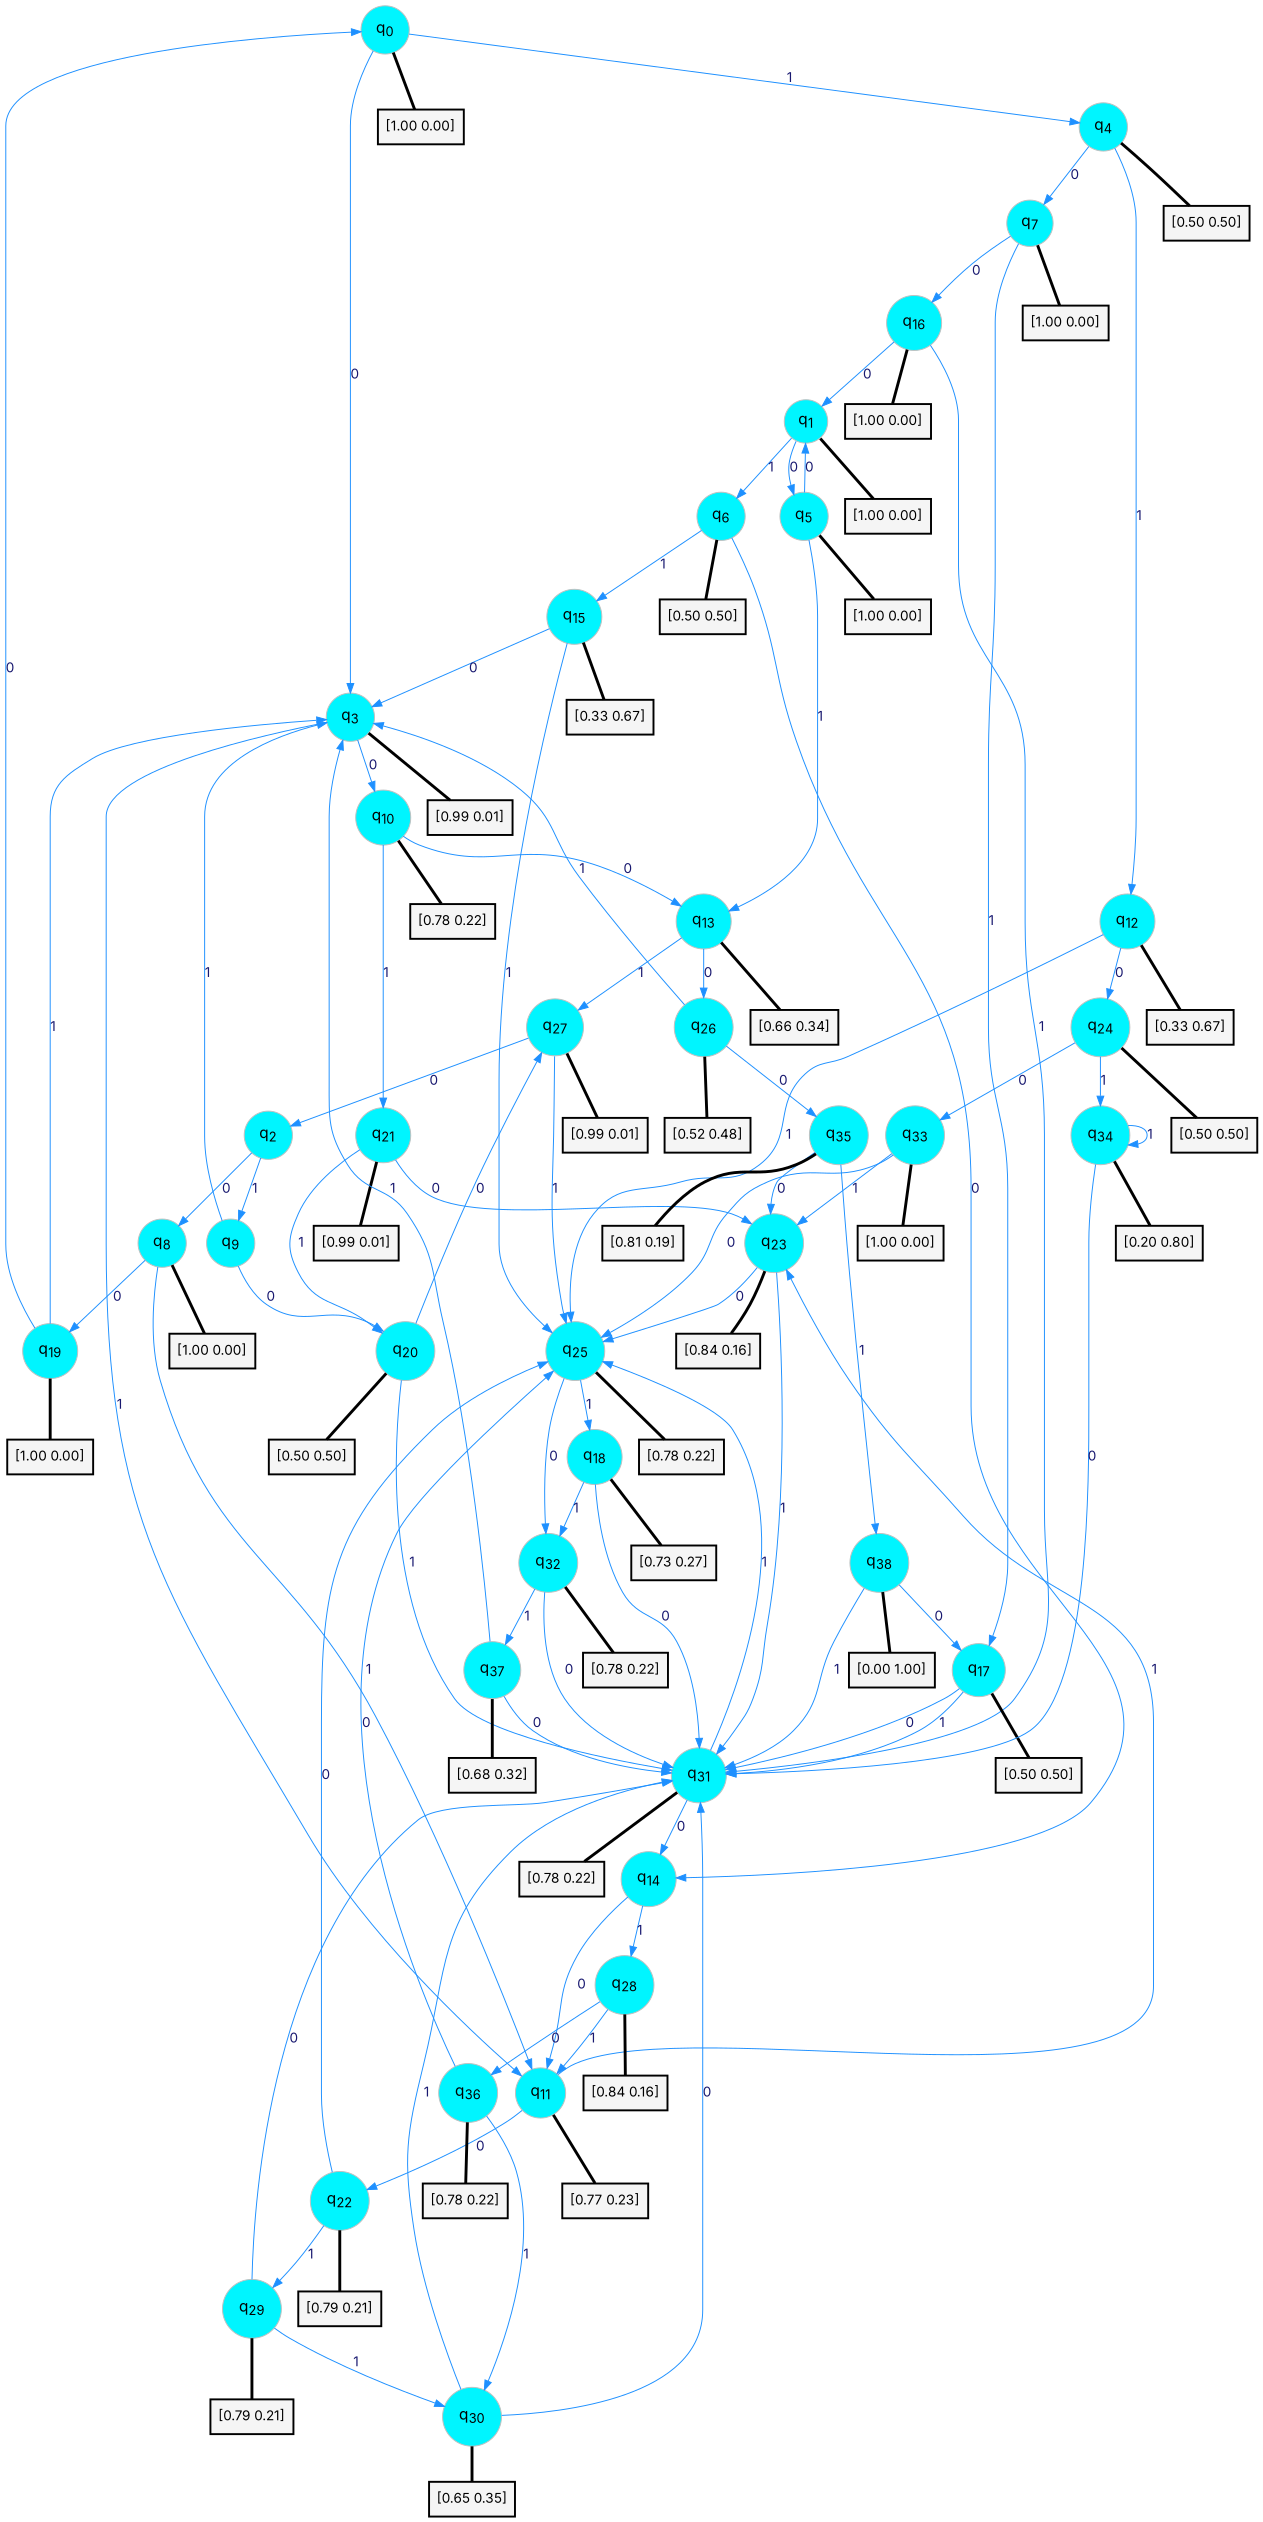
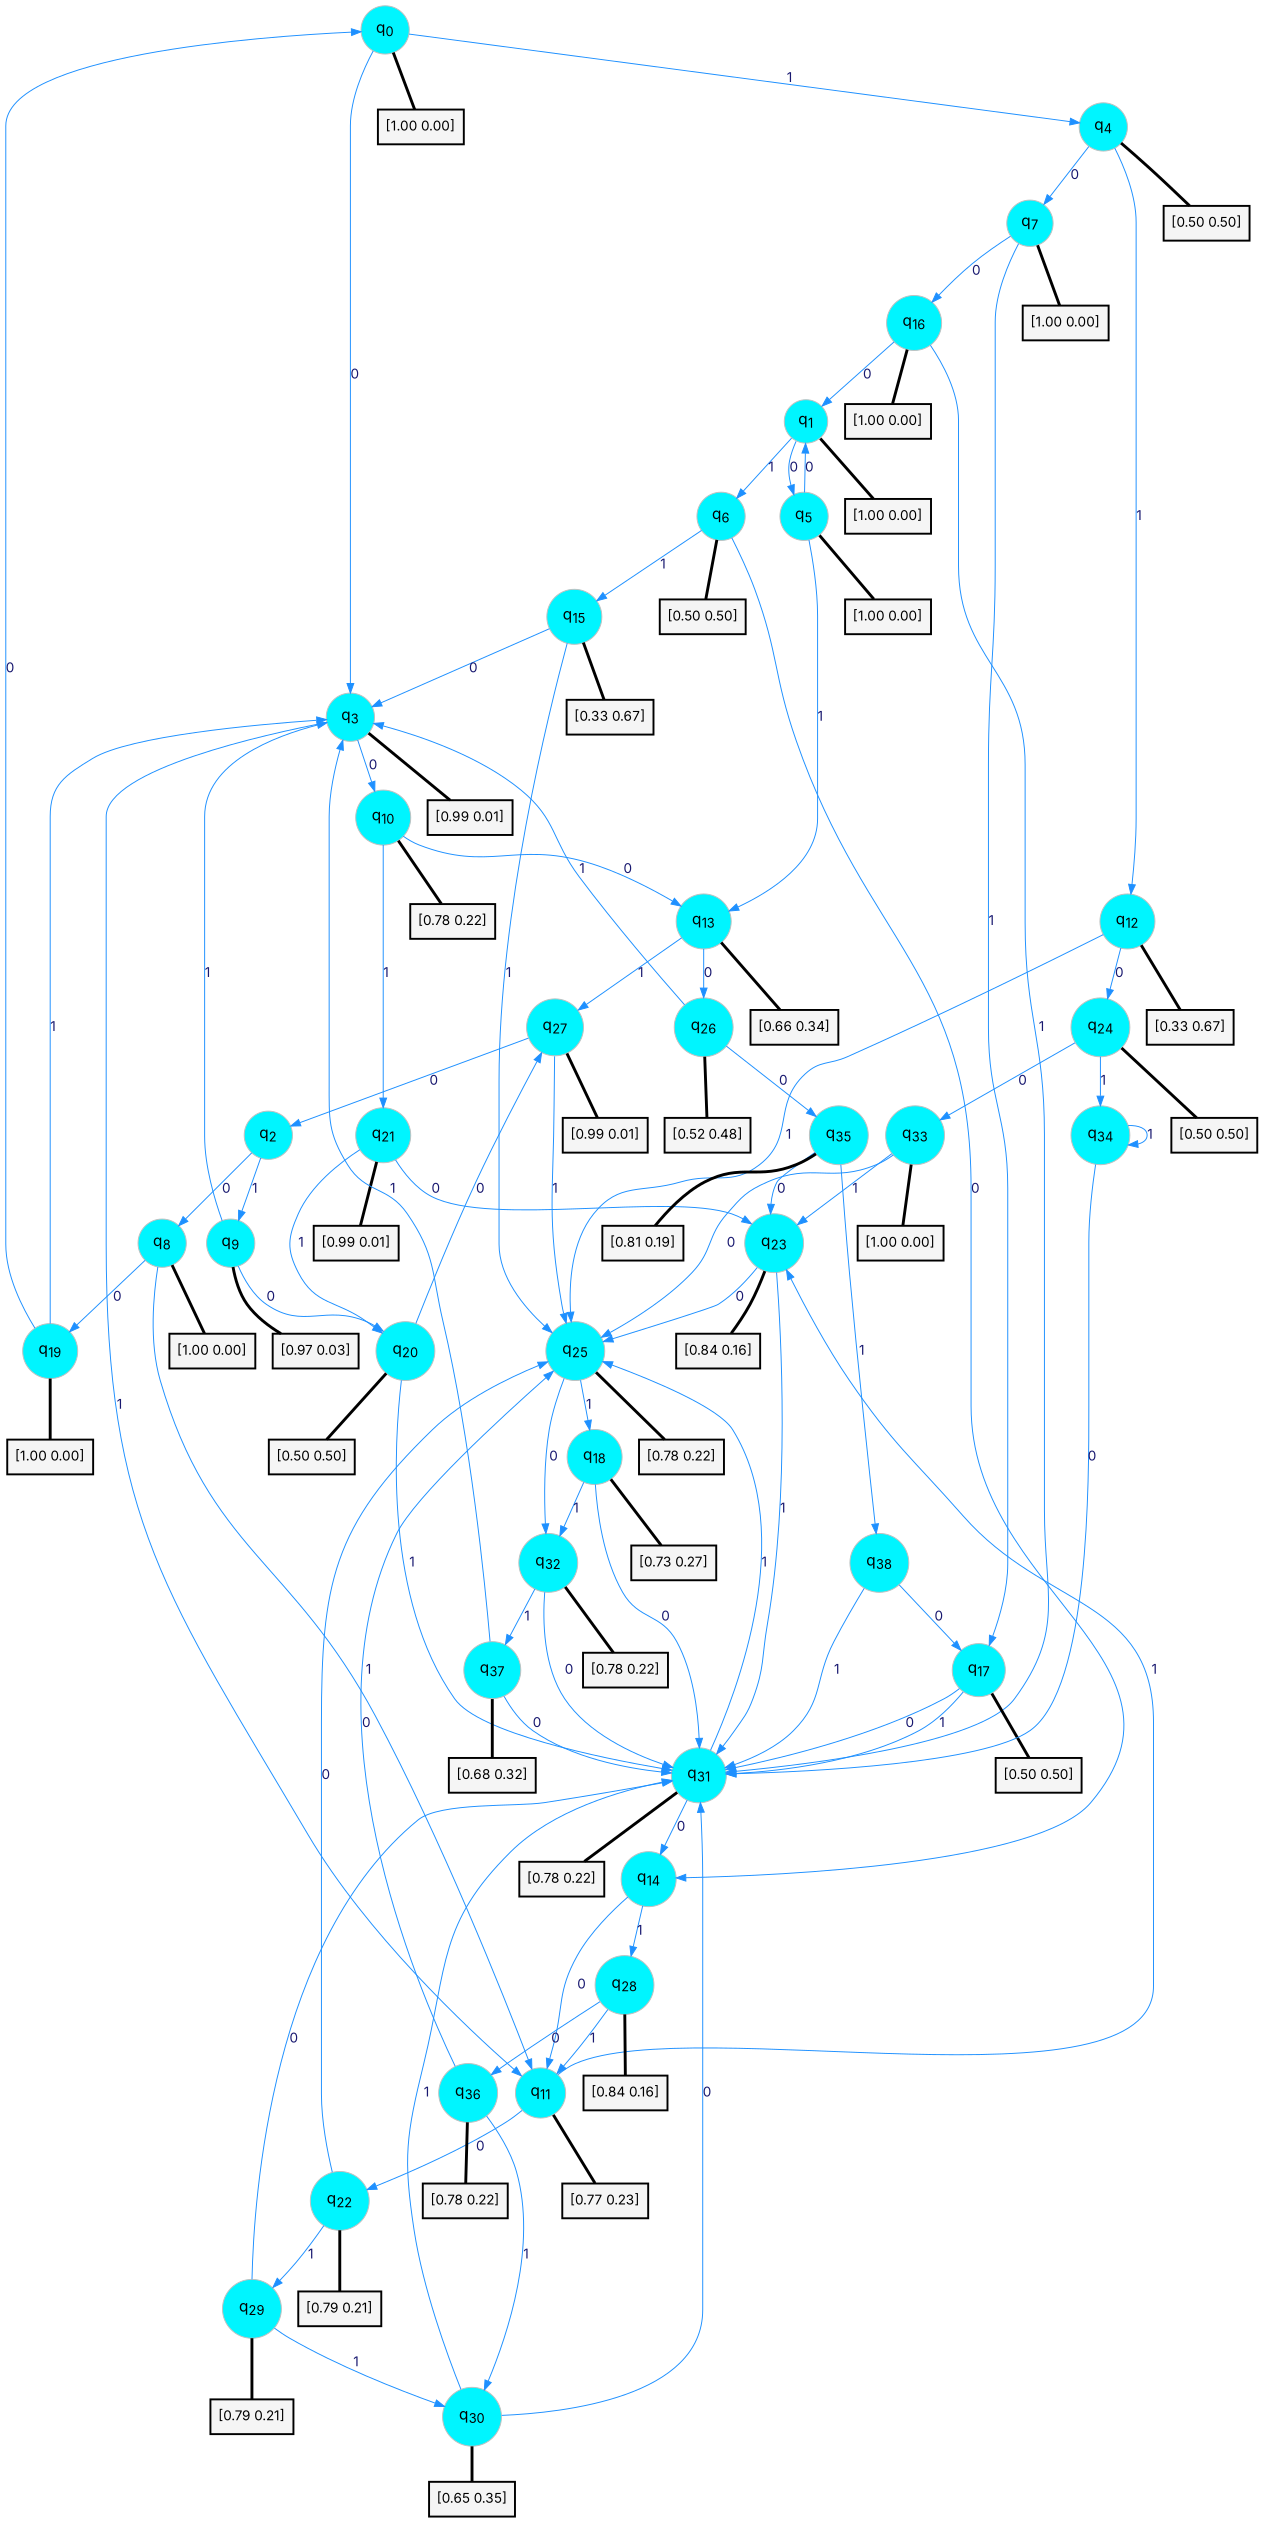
  digraph {
    fontname=Inter
    rankdir=TD
    node [color=gray fillcolor=turquoise1 fontcolor=black fontname=Inter fontsize=16 fontweight=bold shape=circle style=filled]
    edge [arrowsize=1 color=dodgerblue1 fontcolor=midnightblue fontname=Inter fontweight=bold penwidth=1 style=solid weight=20]
    n1 [label=<q<SUB>0</SUB>>]
    n2 [label=<q<SUB>3</SUB>>]
    n3 [label=<q<SUB>4</SUB>>]
    n4 [color=black fillcolor=whitesmoke fontsize=14 label="[1.00 0.00]" penwidth=2 shape=box]
    n5 [label=<q<SUB>10</SUB>>]
    n6 [label=<q<SUB>11</SUB>>]
    n7 [color=black fillcolor=whitesmoke fontsize=14 label="[0.99 0.01]" penwidth=2 shape=box]
    n8 [label=<q<SUB>7</SUB>>]
    n9 [label=<q<SUB>12</SUB>>]
    n10 [color=black fillcolor=whitesmoke fontsize=14 label="[0.50 0.50]" penwidth=2 shape=box]
    n11 [label=<q<SUB>1</SUB>>]
    n12 [label=<q<SUB>5</SUB>>]
    n13 [label=<q<SUB>6</SUB>>]
    n14 [color=black fillcolor=whitesmoke fontsize=14 label="[1.00 0.00]" penwidth=2 shape=box]
    n15 [label=<q<SUB>13</SUB>>]
    n16 [color=black fillcolor=whitesmoke fontsize=14 label="[1.00 0.00]" penwidth=2 shape=box]
    n17 [label=<q<SUB>14</SUB>>]
    n18 [label=<q<SUB>15</SUB>>]
    n19 [color=black fillcolor=whitesmoke fontsize=14 label="[0.50 0.50]" penwidth=2 shape=box]
    n20 [label=<q<SUB>2</SUB>>]
    n21 [label=<q<SUB>8</SUB>>]
    n22 [label=<q<SUB>9</SUB>>]
    n23 [label=<q<SUB>19</SUB>>]
    n24 [color=black fillcolor=whitesmoke fontsize=14 label="[1.00 0.00]" penwidth=2 shape=box]
    n25 [label=<q<SUB>20</SUB>>]
+   n26 [color=black fillcolor=whitesmoke fontsize=14 label="[0.97 0.03]" penwidth=2 shape=box]
    n27 [label=<q<SUB>21</SUB>>]
    n28 [color=black fillcolor=whitesmoke fontsize=14 label="[0.78 0.22]" penwidth=2 shape=box]
    n29 [label=<q<SUB>22</SUB>>]
    n30 [label=<q<SUB>23</SUB>>]
    n31 [color=black fillcolor=whitesmoke fontsize=14 label="[0.77 0.23]" penwidth=2 shape=box]
    n32 [label=<q<SUB>16</SUB>>]
    n33 [label=<q<SUB>17</SUB>>]
    n34 [color=black fillcolor=whitesmoke fontsize=14 label="[1.00 0.00]" penwidth=2 shape=box]
    n35 [label=<q<SUB>24</SUB>>]
    n36 [label=<q<SUB>25</SUB>>]
    n37 [color=black fillcolor=whitesmoke fontsize=14 label="[0.33 0.67]" penwidth=2 shape=box]
    n38 [label=<q<SUB>26</SUB>>]
    n39 [label=<q<SUB>27</SUB>>]
    n40 [color=black fillcolor=whitesmoke fontsize=14 label="[0.66 0.34]" penwidth=2 shape=box]
    n41 [label=<q<SUB>28</SUB>>]
    n42 [color=black fillcolor=whitesmoke fontsize=14 label="[0.33 0.67]" penwidth=2 shape=box]
    n43 [label=<q<SUB>31</SUB>>]
    n44 [color=black fillcolor=whitesmoke fontsize=14 label="[1.00 0.00]" penwidth=2 shape=box]
    n45 [color=black fillcolor=whitesmoke fontsize=14 label="[0.50 0.50]" penwidth=2 shape=box]
    n46 [color=black fillcolor=whitesmoke fontsize=14 label="[1.00 0.00]" penwidth=2 shape=box]
    n47 [color=black fillcolor=whitesmoke fontsize=14 label="[0.50 0.50]" penwidth=2 shape=box]
    n48 [color=black fillcolor=whitesmoke fontsize=14 label="[0.99 0.01]" penwidth=2 shape=box]
    n49 [label=<q<SUB>29</SUB>>]
    n50 [color=black fillcolor=whitesmoke fontsize=14 label="[0.79 0.21]" penwidth=2 shape=box]
    n51 [color=black fillcolor=whitesmoke fontsize=14 label="[0.84 0.16]" penwidth=2 shape=box]
    n52 [label=<q<SUB>33</SUB>>]
    n53 [label=<q<SUB>34</SUB>>]
    n54 [color=black fillcolor=whitesmoke fontsize=14 label="[0.50 0.50]" penwidth=2 shape=box]
    n55 [label=<q<SUB>18</SUB>>]
    n56 [label=<q<SUB>32</SUB>>]
    n57 [color=black fillcolor=whitesmoke fontsize=14 label="[0.78 0.22]" penwidth=2 shape=box]
    n58 [label=<q<SUB>35</SUB>>]
    n59 [color=black fillcolor=whitesmoke fontsize=14 label="[0.52 0.48]" penwidth=2 shape=box]
    n60 [color=black fillcolor=whitesmoke fontsize=14 label="[0.99 0.01]" penwidth=2 shape=box]
    n61 [label=<q<SUB>36</SUB>>]
    n62 [color=black fillcolor=whitesmoke fontsize=14 label="[0.84 0.16]" penwidth=2 shape=box]
    n63 [color=black fillcolor=whitesmoke fontsize=14 label="[0.78 0.22]" penwidth=2 shape=box]
    n64 [color=black fillcolor=whitesmoke fontsize=14 label="[0.73 0.27]" penwidth=2 shape=box]
    n65 [label=<q<SUB>37</SUB>>]
    n66 [color=black fillcolor=whitesmoke fontsize=14 label="[0.78 0.22]" penwidth=2 shape=box]
    n67 [label=<q<SUB>30</SUB>>]
    n68 [color=black fillcolor=whitesmoke fontsize=14 label="[0.79 0.21]" penwidth=2 shape=box]
    n69 [color=black fillcolor=whitesmoke fontsize=14 label="[1.00 0.00]" penwidth=2 shape=box]
-   n70 [color=black fillcolor=whitesmoke fontsize=14 label="[0.20 0.80]" penwidth=2 shape=box]
    n71 [label=<q<SUB>38</SUB>>]
    n72 [color=black fillcolor=whitesmoke fontsize=14 label="[0.81 0.19]" penwidth=2 shape=box]
    n73 [color=black fillcolor=whitesmoke fontsize=14 label="[0.78 0.22]" penwidth=2 shape=box]
    n74 [color=black fillcolor=whitesmoke fontsize=14 label="[0.65 0.35]" penwidth=2 shape=box]
    n75 [color=black fillcolor=whitesmoke fontsize=14 label="[0.68 0.32]" penwidth=2 shape=box]
-   n76 [color=black fillcolor=whitesmoke fontsize=14 label="[0.00 1.00]" penwidth=2 shape=box]
    n1 -> n2 [label=0]
    n1 -> n3 [label=1]
    n1 -> n4 [arrowhead=none color=black penwidth=3]
    n2 -> n5 [label=0]
    n2 -> n6 [label=1]
    n2 -> n7 [arrowhead=none color=black penwidth=3]
    n3 -> n8 [label=0]
    n3 -> n9 [label=1]
    n3 -> n10 [arrowhead=none color=black penwidth=3]
    n5 -> n15 [label=0]
    n5 -> n27 [label=1]
    n5 -> n28 [arrowhead=none color=black penwidth=3]
    n6 -> n29 [label=0]
    n6 -> n30 [label=1]
    n6 -> n31 [arrowhead=none color=black penwidth=3]
    n8 -> n32 [label=0]
    n8 -> n33 [label=1]
    n8 -> n34 [arrowhead=none color=black penwidth=3]
    n9 -> n35 [label=0]
    n9 -> n36 [label=1]
    n9 -> n37 [arrowhead=none color=black penwidth=3]
    n11 -> n12 [label=0]
    n11 -> n13 [label=1]
    n11 -> n14 [arrowhead=none color=black penwidth=3]
    n12 -> n11 [label=0]
    n12 -> n15 [label=1]
    n12 -> n16 [arrowhead=none color=black penwidth=3]
    n13 -> n17 [label=0]
    n13 -> n18 [label=1]
    n13 -> n19 [arrowhead=none color=black penwidth=3]
    n15 -> n38 [label=0]
    n15 -> n39 [label=1]
    n15 -> n40 [arrowhead=none color=black penwidth=3]
    n17 -> n6 [label=0]
    n17 -> n41 [label=1]
    n18 -> n2 [label=0]
    n18 -> n36 [label=1]
    n18 -> n42 [arrowhead=none color=black penwidth=3]
    n20 -> n21 [label=0]
    n20 -> n22 [label=1]
    n21 -> n6 [label=1]
    n21 -> n23 [label=0]
    n21 -> n24 [arrowhead=none color=black penwidth=3]
    n22 -> n2 [label=1]
    n22 -> n25 [label=0]
+   n22 -> n26 [arrowhead=none color=black penwidth=3]
    n23 -> n1 [label=0]
    n23 -> n2 [label=1]
    n23 -> n46 [arrowhead=none color=black penwidth=3]
    n25 -> n39 [label=0]
    n25 -> n43 [label=1]
    n25 -> n47 [arrowhead=none color=black penwidth=3]
    n27 -> n25 [label=1]
    n27 -> n30 [label=0]
    n27 -> n48 [arrowhead=none color=black penwidth=3]
    n29 -> n36 [label=0]
    n29 -> n49 [label=1]
    n29 -> n50 [arrowhead=none color=black penwidth=3]
    n30 -> n36 [label=0]
    n30 -> n43 [label=1]
    n30 -> n51 [arrowhead=none color=black penwidth=3]
    n32 -> n11 [label=0]
    n32 -> n43 [label=1]
    n32 -> n44 [arrowhead=none color=black penwidth=3]
    n33 -> n43 [label=0]
    n33 -> n43 [label=1]
    n33 -> n45 [arrowhead=none color=black penwidth=3]
    n35 -> n52 [label=0]
    n35 -> n53 [label=1]
    n35 -> n54 [arrowhead=none color=black penwidth=3]
    n36 -> n55 [label=1]
    n36 -> n56 [label=0]
    n36 -> n57 [arrowhead=none color=black penwidth=3]
    n38 -> n2 [label=1]
    n38 -> n58 [label=0]
    n38 -> n59 [arrowhead=none color=black penwidth=3]
    n39 -> n20 [label=0]
    n39 -> n36 [label=1]
    n39 -> n60 [arrowhead=none color=black penwidth=3]
    n41 -> n6 [label=1]
    n41 -> n61 [label=0]
    n41 -> n62 [arrowhead=none color=black penwidth=3]
    n43 -> n17 [label=0]
    n43 -> n36 [label=1]
    n43 -> n63 [arrowhead=none color=black penwidth=3]
    n49 -> n43 [label=0]
    n49 -> n67 [label=1]
    n49 -> n68 [arrowhead=none color=black penwidth=3]
    n52 -> n30 [label=1]
    n52 -> n36 [label=0]
    n52 -> n69 [arrowhead=none color=black penwidth=3]
    n53 -> n43 [label=0]
    n53 -> n53 [label=1]
-   n53 -> n70 [arrowhead=none color=black penwidth=3]
    n55 -> n43 [label=0]
    n55 -> n56 [label=1]
    n55 -> n64 [arrowhead=none color=black penwidth=3]
    n56 -> n43 [label=0]
    n56 -> n65 [label=1]
    n56 -> n66 [arrowhead=none color=black penwidth=3]
    n58 -> n30 [label=0]
    n58 -> n71 [label=1]
    n58 -> n72 [arrowhead=none color=black penwidth=3]
    n61 -> n36 [label=0]
    n61 -> n67 [label=1]
    n61 -> n73 [arrowhead=none color=black penwidth=3]
    n65 -> n2 [label=1]
    n65 -> n43 [label=0]
    n65 -> n75 [arrowhead=none color=black penwidth=3]
    n67 -> n43 [label=0]
    n67 -> n43 [label=1]
    n67 -> n74 [arrowhead=none color=black penwidth=3]
    n71 -> n33 [label=0]
    n71 -> n43 [label=1]
-   n71 -> n76 [arrowhead=none color=black penwidth=3]
  }
